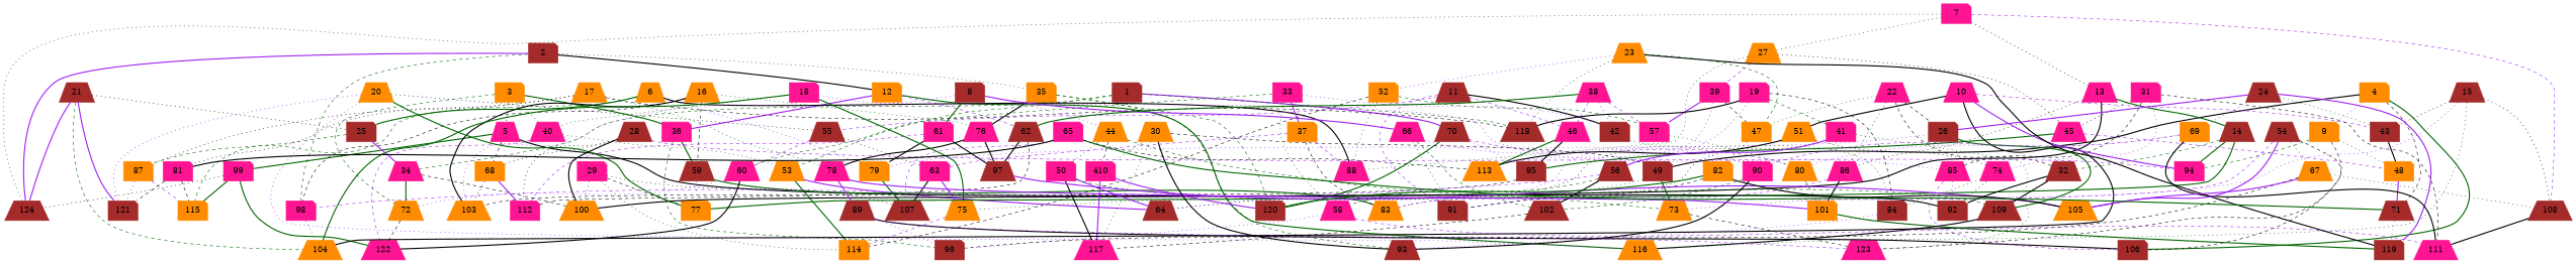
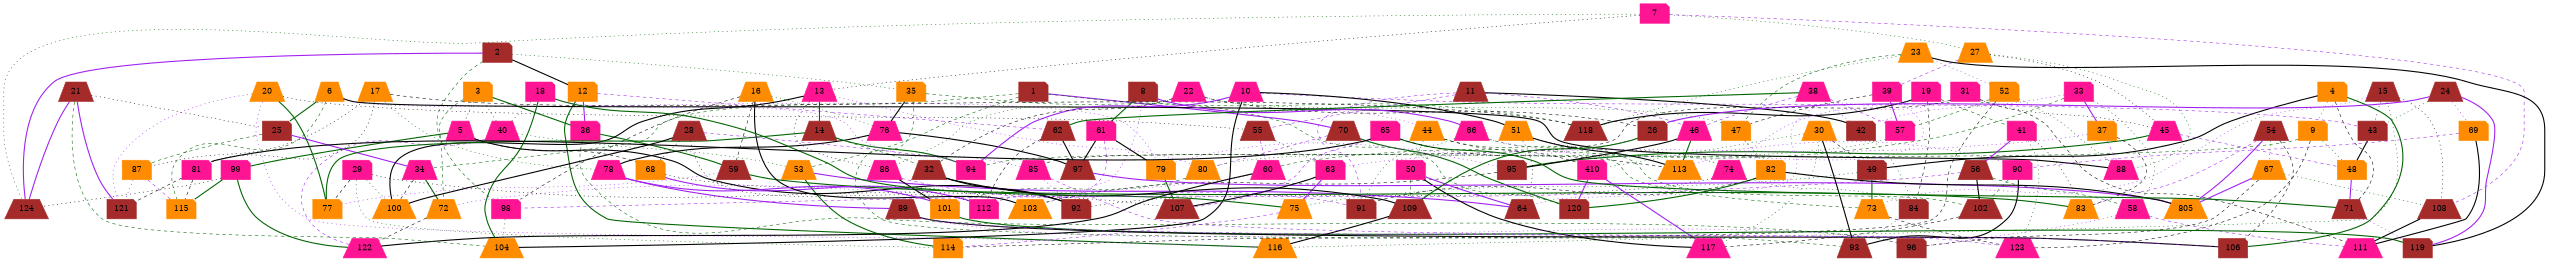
  graph {
    node [color=deeppink shape=trapezium style=filled]
    edge [color=black style=bold]
    1 [color=brown shape=note]
    34
    53 [color=darkorange]
    70 [color=brown]
    118 [color=brown]
    72 [color=darkorange]
    100 [color=darkorange]
    64 [color=brown]
    114 [color=darkorange shape=note]
    120 [color=brown shape=note]
    95 [color=brown shape=note]
    80 [color=darkorange]
    2 [color=brown shape=note]
    12 [color=darkorange shape=note]
    35 [color=darkorange shape=note]
    98 [shape=note]
    124 [color=brown]
    36 [shape=note]
    62 [color=brown]
    116 [color=darkorange]
    76
    93 [color=brown]
    104 [color=darkorange]
    3 [color=darkorange shape=note]
    5
    40
    68 [color=darkorange shape=note]
    92 [color=brown shape=note]
    99 [shape=note]
    59 [color=brown]
    96 [color=brown shape=note]
    122
    4 [color=darkorange shape=note]
    9 [color=darkorange shape=note]
    49 [color=brown shape=note]
    71 [color=brown]
    106 [color=brown shape=note]
    48 [color=darkorange shape=note]
    94 [shape=note]
    123
    73 [color=darkorange]
    75 [color=darkorange]
    119 [color=brown shape=note]
    103 [color=darkorange]
    112 [shape=note]
    115 [color=darkorange shape=note]
    6 [color=darkorange]
    25 [color=brown shape=note]
    79 [color=darkorange shape=note]
    88
    87 [color=darkorange shape=note]
    107 [color=brown]
    7 [shape=note]
    13
    27 [color=darkorange]
    108 [color=brown]
    14 [color=brown]
    86
    39 [shape=note]
    45
    111
    8 [color=brown shape=note]
    44 [color=darkorange]
    61 [shape=note]
    66
    n66 [label=410 shape=note]
    50 [shape=note]
    97 [color=brown]
    91 [color=brown shape=note]
    102 [color=brown]
    90 [shape=note]
    10
    43 [color=brown shape=note]
    51 [color=darkorange]
    74
    113 [color=darkorange]
    11 [color=brown]
    42 [color=brown shape=note]
    46
    55 [color=brown]
    84 [color=brown shape=note]
    60
    63 [shape=note]
    32 [color=brown]
    77 [color=darkorange shape=note]
    101 [color=darkorange shape=note]
    109 [color=brown]
    15 [color=brown]
    16 [color=darkorange]
    83 [color=darkorange]
    78
    17 [color=darkorange]
    81 [shape=note]
    89 [color=brown]
    121 [color=brown shape=note]
    18 [shape=note]
    85
    19 [shape=note]
    41 [shape=note]
    56 [color=brown]
    20 [color=darkorange]
    21 [color=brown]
    22
    26 [color=brown shape=note]
    47 [color=darkorange shape=note]
    82 [color=darkorange shape=note]
    23 [color=darkorange]
    52 [color=darkorange shape=note]
    57 [shape=note]
    24 [color=brown]
    69 [color=darkorange shape=note]
    28 [color=brown]
    29 [shape=note]
    30 [color=darkorange]
    117
    31 [shape=note]
    33 [shape=note]
    37 [color=darkorange shape=note]
    58
    38
-   105 [color=darkorange]
+   105 [color=darkorange label=805]
    54 [color=brown]
    67 [color=darkorange]
    65 [shape=note]
    1 -- 34 [color=darkgreen style=dashed]
    1 -- 53 [color=darkgreen style=dashed]
    1 -- 70 [color=purple]
    1 -- 118 [color=darkgreen style=dashed]
    34 -- 72 [color=darkgreen]
    34 -- 100 [style=dashed]
    53 -- 64 [color=purple]
    53 -- 114 [color=darkgreen]
    70 -- 120 [color=darkgreen]
    70 -- 95 [color=purple style=dotted]
    70 -- 80 [color=purple style=dashed]
    72 -- 122 [style=dashed]
    95 -- 103 [style=dashed]
    80 -- 101 [color=darkgreen style=dashed]
    2 -- 12
    2 -- 35 [color=darkgreen style=dotted]
    2 -- 98 [color=darkgreen style=dashed]
    2 -- 124 [color=purple]
    12 -- 36 [color=purple]
    12 -- 62 [color=purple style=dashed]
    12 -- 116 [color=darkgreen]
    35 -- 120 [color=darkgreen style=dashed]
    35 -- 76
    35 -- 93 [color=darkgreen style=dashed]
    98 -- 104 [color=darkgreen style=dotted]
    36 -- 59 [color=darkgreen]
    36 -- 96 [color=darkgreen style=dashed]
    62 -- 112 [style=dashed]
    62 -- 97
    76 -- 97
    76 -- 78
    3 -- 72 [color=darkgreen style=dashed]
    3 -- 36 [color=darkgreen]
    3 -- 5 [style=dotted]
    3 -- 40 [color=darkgreen style=dotted]
    5 -- 68 [style=dashed]
    5 -- 92
    5 -- 99 [color=darkgreen]
    40 -- 53 [color=darkgreen style=dotted]
    40 -- 122 [color=purple style=dashed]
    68 -- 103 [style=dotted]
    68 -- 112 [color=purple]
    99 -- 124 [style=dotted]
    99 -- 122 [color=darkgreen]
    99 -- 115 [color=darkgreen]
    59 -- 77 [color=purple style=dotted]
    59 -- 83 [color=darkgreen]
    4 -- 9 [color=purple style=dotted]
    4 -- 49
    4 -- 71 [style=dashed]
    4 -- 106 [color=darkgreen]
    9 -- 48 [color=darkgreen style=dotted]
    9 -- 94 [color=darkgreen style=dashed]
    9 -- 123 [style=dashed]
    49 -- 73 [color=darkgreen]
    49 -- 75 [color=darkgreen style=dotted]
    71 -- 119 [color=purple style=dotted]
    48 -- 71 [color=purple]
    73 -- 123 [style=dashed]
    75 -- 114 [color=purple style=dashed]
    6 -- 115 [color=darkgreen style=dashed]
    6 -- 25 [color=darkgreen]
    6 -- 79 [color=purple style=dotted]
    6 -- 88
    25 -- 34 [color=purple]
    25 -- 87 [color=darkgreen style=dashed]
    79 -- 107 [color=darkgreen]
    87 -- 115 [color=purple style=dashed]
    87 -- 121 [color=purple style=dotted]
    7 -- 124 [color=darkgreen style=dotted]
    7 -- 13 [style=dotted]
    7 -- 27 [color=darkgreen style=dotted]
    7 -- 108 [color=purple style=dashed]
    13 -- 100
    13 -- 14 [color=darkgreen]
    13 -- 86 [style=dotted]
    27 -- 88 [color=darkgreen style=dotted]
    27 -- 39 [color=purple style=dashed]
    27 -- 45 [style=dotted]
    108 -- 111
    14 -- 94 [color=darkgreen]
    14 -- 32 [color=darkgreen style=dashed]
    14 -- 77 [color=darkgreen]
    86 -- 91 [color=purple style=dashed]
    86 -- 101
    39 -- 113 [color=purple style=dotted]
    39 -- 47 [style=dashed]
    39 -- 57 [color=purple]
    45 -- 95 [color=darkgreen]
    45 -- 48 [color=purple style=dashed]
    8 -- 103 [color=purple style=dotted]
    8 -- 44 [color=purple style=dotted]
    8 -- 61 [color=darkgreen]
    8 -- 66 [color=purple]
    44 -- 73 [color=darkgreen style=dashed]
    44 -- n66 [style=dashed]
    44 -- 50 [color=darkgreen style=dotted]
    61 -- 112 [color=purple style=dashed]
    61 -- 79
    61 -- 97
    66 -- 91 [color=darkgreen style=dotted]
    66 -- 102 [color=darkgreen style=dashed]
    66 -- 90 [color=purple style=dotted]
    n66 -- 120 [color=purple]
    n66 -- 117 [color=purple]
    50 -- 64 [color=purple]
    50 -- 109 [color=darkgreen style=dashed]
    50 -- 117
    97 -- 105 [color=purple]
    102 -- 117 [style=dashed]
    90 -- 93
    90 -- 102 [color=darkgreen style=dashed]
    10 -- 104
    10 -- 94 [color=purple]
    10 -- 43 [color=purple style=dashed]
    10 -- 51
    43 -- 48
    51 -- 64 [style=dotted]
    51 -- 74 [style=dotted]
    51 -- 113
    74 -- 92 [style=dotted]
    74 -- 84 [color=darkgreen style=dotted]
    11 -- 91 [color=purple style=dashed]
    11 -- 42
    11 -- 46 [color=purple style=dashed]
    11 -- 55 [color=purple style=dashed]
    42 -- 84 [color=darkgreen style=dotted]
    46 -- 95
    46 -- 113 [color=darkgreen]
    55 -- 60 [color=purple style=dashed]
    55 -- 63 [style=dotted]
    84 -- 93 [color=purple style=dotted]
    60 -- 72 [color=purple style=dotted]
    60 -- 122
    63 -- 75 [color=purple]
    63 -- 107
    32 -- 92
    32 -- 109
    101 -- 119 [color=darkgreen]
    109 -- 116
    15 -- 116 [color=darkgreen style=dotted]
    15 -- 73 [color=purple style=dotted]
    15 -- 108 [style=dotted]
    15 -- 43 [style=dotted]
    16 -- 98 [style=dashed]
    16 -- 76 [color=darkgreen style=dotted]
    16 -- 59 [style=dashed]
    16 -- 103
    78 -- 101 [color=purple]
    78 -- 89 [color=purple]
    17 -- 118 [style=dashed]
    17 -- 87 [style=dotted]
    17 -- 78 [color=darkgreen style=dotted]
    17 -- 81 [style=dotted]
    81 -- 115 [style=dashed]
    81 -- 121 [style=dashed]
    89 -- 96 [color=purple style=dotted]
    89 -- 106
    89 -- 123 [color=purple style=dashed]
    18 -- 104 [color=darkgreen]
    18 -- 40 [color=darkgreen style=dotted]
    18 -- 75 [color=darkgreen]
    18 -- 85 [color=purple style=dotted]
    85 -- 92 [color=purple style=dotted]
    85 -- 106 [color=purple style=dashed]
    19 -- 118
    19 -- 64 [color=purple style=dotted]
    19 -- 84 [style=dashed]
    19 -- 41 [color=darkgreen style=dashed]
    41 -- 123 [color=darkgreen style=dotted]
    41 -- 83 [style=dotted]
    41 -- 56 [color=purple]
    56 -- 98 [color=purple style=dashed]
    56 -- 102
    56 -- 58 [color=darkgreen style=dashed]
    20 -- 116 [color=purple style=dotted]
    20 -- 55 [style=dotted]
    20 -- 77 [color=darkgreen]
    20 -- 121 [color=purple style=dotted]
    21 -- 124 [color=purple]
    21 -- 104 [color=darkgreen style=dashed]
    21 -- 25 [style=dotted]
    21 -- 121 [color=purple]
    22 -- 86 [color=darkgreen style=dotted]
    22 -- 32 [style=dashed]
    22 -- 26 [style=dashed]
    22 -- 47 [color=darkgreen style=dotted]
    26 -- 79 [color=purple style=dotted]
    26 -- 109 [color=darkgreen]
    47 -- 82 [style=dotted]
    82 -- 120 [color=darkgreen]
    82 -- 91 [style=dashed]
    82 -- 105
    23 -- 118 [color=darkgreen style=dotted]
    23 -- 119
    23 -- 47 [color=darkgreen style=dashed]
    23 -- 52 [color=purple style=dotted]
    52 -- 114 [style=dashed]
    52 -- 88 [color=darkgreen style=dotted]
    52 -- 57 [color=darkgreen style=dashed]
    57 -- 80 [color=darkgreen style=dotted]
    24 -- 119 [color=purple]
    24 -- 43 [color=darkgreen style=dotted]
    24 -- 26 [color=purple]
    24 -- 69 [color=purple style=dotted]
-   69 -- 80 [color=purple style=dotted]
+   13 -- 80 [color=purple style=dotted]
    69 -- 111
    69 -- 90 [color=purple style=dashed]
    28 -- 100
    28 -- 68 [style=dotted]
    28 -- 94 [color=purple style=dashed]
    28 -- 112 [style=dotted]
    29 -- 100 [color=darkgreen style=dotted]
    29 -- 114 [color=darkgreen style=dotted]
    29 -- 107 [style=dotted]
    29 -- 77 [style=dashed]
    30 -- 93
    30 -- 49 [style=dashed]
    30 -- n66 [color=darkgreen style=dotted]
    30 -- 117 [color=darkgreen style=dotted]
    31 -- 45 [style=dotted]
    31 -- 111 [style=dashed]
    31 -- 74 [color=purple style=dotted]
    31 -- 85 [style=dashed]
    33 -- 42 [color=purple style=dotted]
    33 -- 60 [color=darkgreen style=dashed]
    33 -- 37 [color=purple]
    33 -- 58 [color=darkgreen style=dotted]
    37 -- 88 [color=purple style=dashed]
-   37 -- 63 [color=purple style=dashed]
+   37 -- 63 [color=purple style=dotted]
    37 -- 83 [style=dashed]
    58 -- 96 [color=purple style=dotted]
    58 -- 111 [color=purple style=dashed]
    38 -- 62 [color=darkgreen]
    38 -- 42 [color=purple style=dotted]
    38 -- 46 [color=purple style=dashed]
    38 -- 57 [color=purple style=dashed]
    54 -- 106 [style=dashed]
    54 -- 83 [color=purple style=dashed]
    54 -- 105 [color=purple]
    54 -- 67 [color=darkgreen style=dotted]
    67 -- 96 [style=dashed]
    67 -- 108 [color=darkgreen style=dotted]
    67 -- 105 [color=purple]
    65 -- 71 [color=darkgreen]
    65 -- 107 [color=purple style=dashed]
    65 -- 113 [style=dashed]
    65 -- 81
  }
